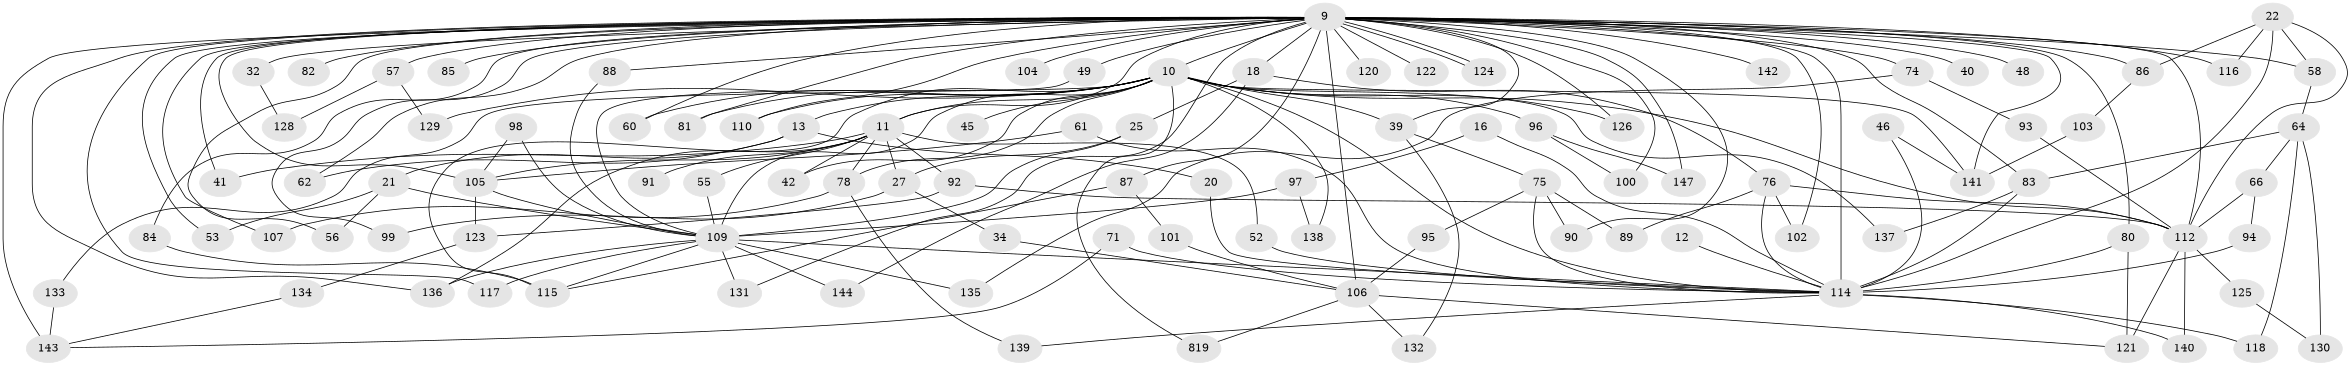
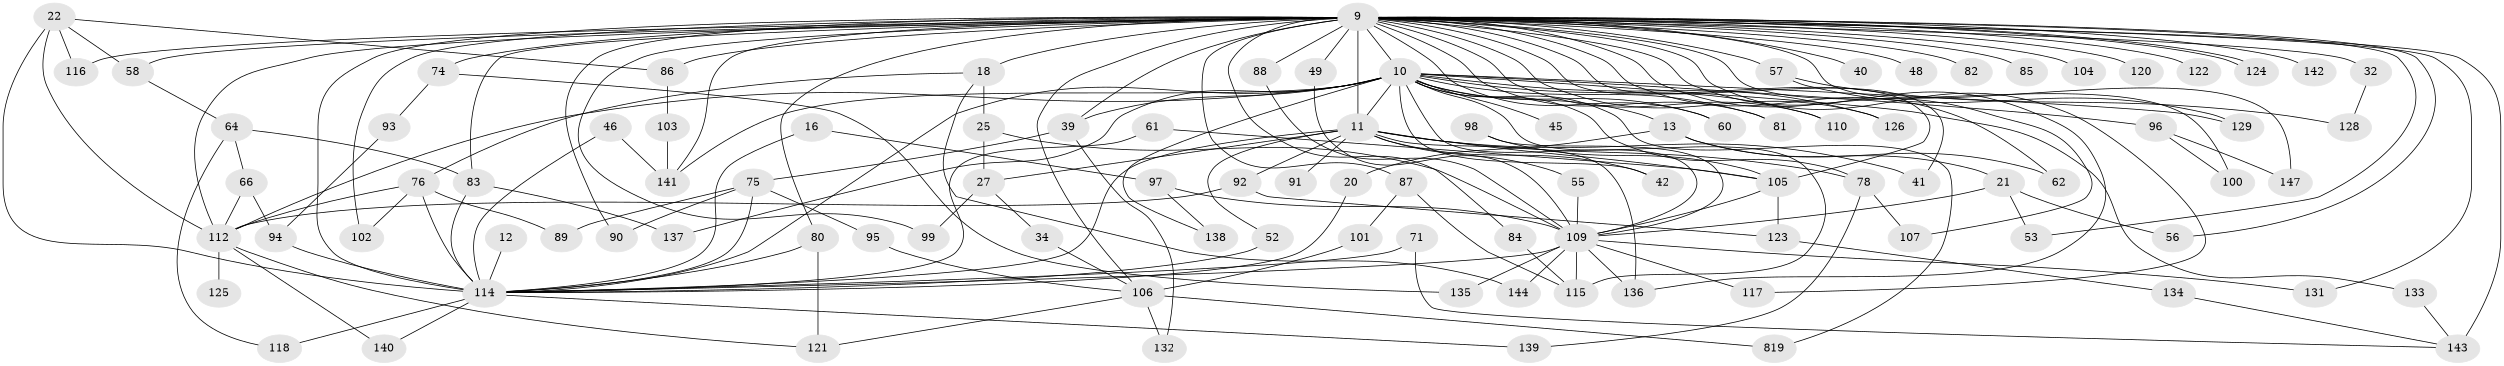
  graph {
    node [color=gray90 style=filled]
    9 [super="+4+6"]
    10 [super="+5"]
    11 [super="+7"]
    18
    32
    39
    40
    41
    48
    49
    53
    56
    57 [super="+33"]
    58
    60
    62
    74
    80 [super="+14"]
    81
    82
    83 [super="+35+31+51"]
    84
    85
    86
    87
    88
    90
    99
    100
    102
    104
    105 [super="+54+65+29"]
    106 [super="+73"]
    107
    110
    112 [super="+79+67+108"]
    114 [super="+113+111"]
    116
    117
    120 [super="+17"]
    122
    124
    126
    n44 [label=147]
    131
    136 [super="+36"]
    141 [super="+15"]
    142
    143 [super="+63+72"]
    13
    42
    45
    78
    96
    109 [super="+24"]
    115 [super="+59"]
    n57 [label=819]
    129
    133
    137
    138
    27
    52
    55
    91
    92
    25
    76 [super="+68"]
    144
    128
    75
    132
    64
    93
    135
    121 [super="+77"]
    103
    101
    123
    125
    140
    118
    139
    20
    21
    34
    12
    16
    97
    89
    22
    95
    46
    66
-   130
    61
    94
    71
    134
    98
    9 -- 10 [weight=8]
    9 -- 11 [weight=9]
    9 -- 18 [weight=2]
    9 -- 32
    9 -- 39
    9 -- 40 [weight=2]
    9 -- 41
    9 -- 48 [weight=2]
    9 -- 49
    9 -- 53
    9 -- 56
    9 -- 57 [weight=3]
    9 -- 58
    9 -- 60
    9 -- 62
    9 -- 74 [weight=2]
    9 -- 80
    9 -- 81
    9 -- 82 [weight=2]
    9 -- 83 [weight=3]
    9 -- 84
    9 -- 85 [weight=2]
    9 -- 86
    9 -- 87
    9 -- 88
    9 -- 90
    9 -- 99
    9 -- 100
    9 -- 102
    9 -- 104
    9 -- 105 [weight=3]
    9 -- 106 [weight=7]
    9 -- 107
    9 -- 110
    9 -- 112 [weight=5]
    9 -- 114 [weight=13]
    9 -- 116
    9 -- 117
    9 -- 120 [weight=3]
    9 -- 122
    9 -- 124
    9 -- 124
    9 -- 126
    9 -- n44
    9 -- 131
    9 -- 136
    9 -- 141 [weight=2]
    9 -- 142 [weight=2]
    9 -- 143 [weight=3]
    10 -- 11 [weight=4]
    10 -- 39
    10 -- 60
    10 -- 81
    10 -- 110
    10 -- 112 [weight=3]
    10 -- 114 [weight=5]
    10 -- 126
    10 -- 141
    10 -- 13 [weight=2]
    10 -- 42
    10 -- 45
    10 -- 78
    10 -- 96 [weight=2]
    10 -- 109 [weight=3]
    10 -- 115 [weight=2]
    10 -- n57
    10 -- 129
    10 -- 133
    10 -- 137
    10 -- 138
    11 -- 41
    11 -- 105 [weight=2]
+   11 -- 114 [weight=4]
    11 -- 136
    11 -- 42
    11 -- 78
    11 -- 27
    11 -- 52
    11 -- 55
    11 -- 91 [weight=2]
    11 -- 92
    18 -- 25
    18 -- 76
    18 -- 144
    32 -- 128
    39 -- 75
    39 -- 132
    49 -- 109
    57 -- 129
    57 -- 128
    58 -- 64
    74 -- 93
    74 -- 135
    80 -- 114 [weight=2]
    80 -- 121
    83 -- 114
    83 -- 137
    84 -- 115
    86 -- 103
    87 -- 115
    87 -- 101
    88 -- 109
    105 -- 109
    105 -- 123
    106 -- n57
    106 -- 132
    106 -- 121
    112 -- 121
    112 -- 125
    112 -- 140
    114 -- 140
    114 -- 118
    114 -- 139
    13 -- 62
    13 -- 20
    13 -- 21
    78 -- 107
    78 -- 139
    96 -- 100
    96 -- n44
    109 -- 114
    109 -- 117
    109 -- 131
    109 -- 136
    109 -- 115
    109 -- 144
    109 -- 135
    133 -- 143
    27 -- 99
    27 -- 34
    52 -- 114
    55 -- 109
    92 -- 112
    92 -- 123
    25 -- 109
    25 -- 27
    76 -- 102
    76 -- 112
    76 -- 114
    76 -- 89
    75 -- 90
    75 -- 114
    75 -- 89
    75 -- 95
    64 -- 83
    64 -- 118
    64 -- 66
-   64 -- 130
-   93 -- 112
+   93 -- 94
    103 -- 141
    101 -- 106
    123 -- 134
-   125 -- 130
    20 -- 114
    21 -- 53
    21 -- 56
    21 -- 109
    34 -- 106
    12 -- 114
    16 -- 114 [weight=2]
    16 -- 97
    97 -- 109
    97 -- 138
    22 -- 58
    22 -- 86
    22 -- 112
    22 -- 114 [weight=2]
    22 -- 116
    95 -- 106
    46 -- 114
    46 -- 141
    66 -- 112
    66 -- 94
    61 -- 105
    61 -- 114
    94 -- 114
    71 -- 114
    71 -- 143
    134 -- 143
    98 -- 105
    98 -- 109
  }
